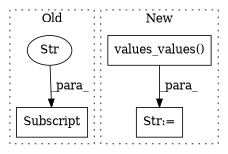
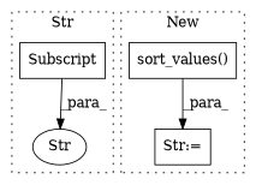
  digraph {
    node [l=3 shape=box]
    n1 [a=63 l="48,0" label=Subscript s="5837,0"]
    n2 [a=66 label=Str s=5881 shape=ellipse]
-   n3 [a=75 l="16,1" label="values_values()" s="5687,5728"]
+   n3 [a=75 l="16,1" label="sort_values()" s="5687,5728"]
    n4 [a=68 label="Str:=" s=6021]
    subgraph cluster_1 {
-     label=Old
+     label=Str
      style=dotted
      n1
      n2
    }
    subgraph cluster_2 {
      label=New
      style=dotted
      n3
      n4
    }
-   n2 -> n1 [label=_para_]
+   n1 -> n2 [label=_para_]
    n3 -> n4 [label=_para_]
  }
